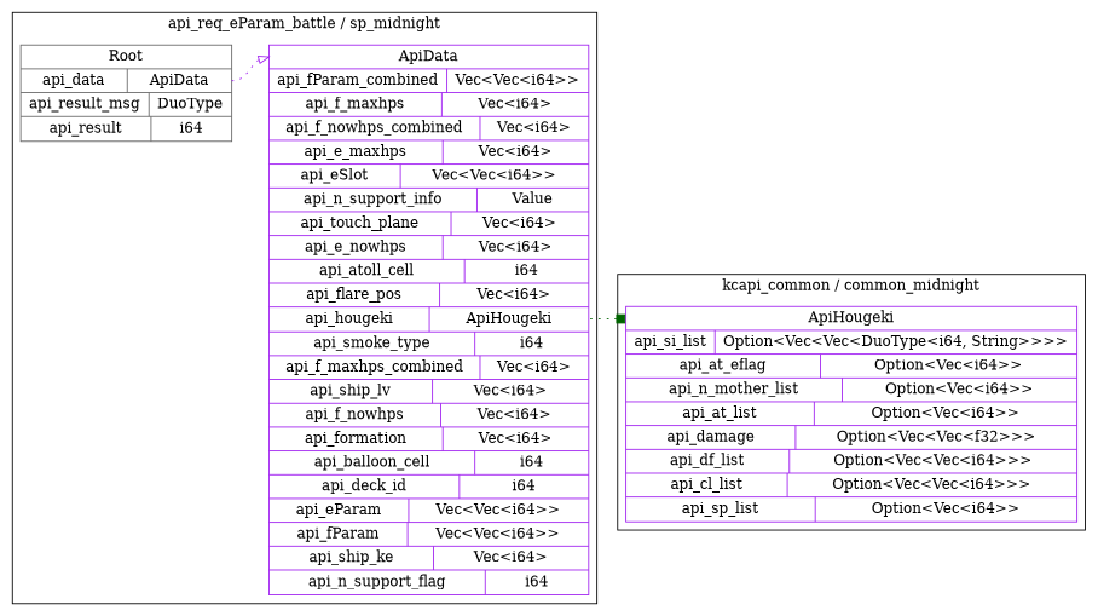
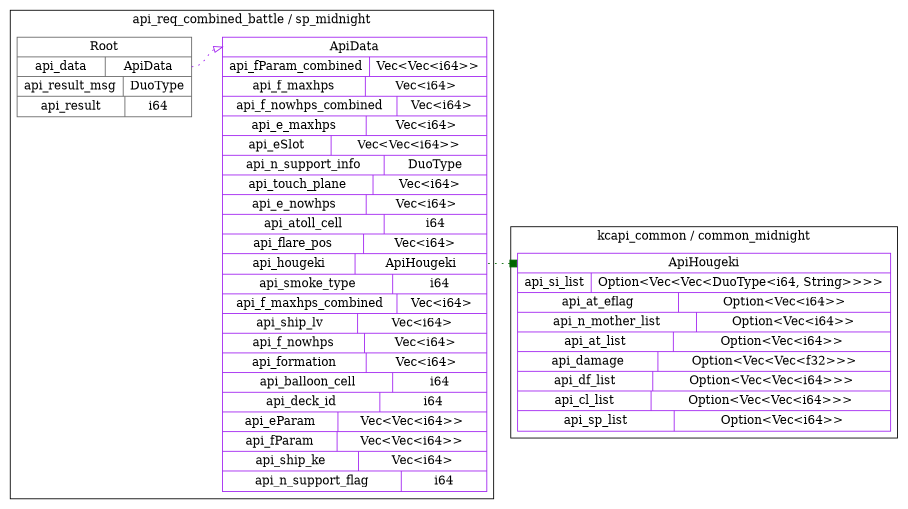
  digraph {
    rankdir=LR
    node [color=purple shape=record style=solid]
    edge [style=dotted]
    n1 [label="<ApiHougeki> ApiHougeki  | { api_si_list | <api_si_list> Option\<Vec\<Vec\<DuoType\<i64, String\>\>\>\> } | { api_at_eflag | <api_at_eflag> Option\<Vec\<i64\>\> } | { api_n_mother_list | <api_n_mother_list> Option\<Vec\<i64\>\> } | { api_at_list | <api_at_list> Option\<Vec\<i64\>\> } | { api_damage | <api_damage> Option\<Vec\<Vec\<f32\>\>\> } | { api_df_list | <api_df_list> Option\<Vec\<Vec\<i64\>\>\> } | { api_cl_list | <api_cl_list> Option\<Vec\<Vec\<i64\>\>\> } | { api_sp_list | <api_sp_list> Option\<Vec\<i64\>\> }"]
    n2 [color=gray40 label="<Root> Root  | { api_data | <api_data> ApiData } | { api_result_msg | <api_result_msg> DuoType } | { api_result | <api_result> i64 }"]
-   n3 [label="<ApiData> ApiData  | { api_fParam_combined | <api_fParam_combined> Vec\<Vec\<i64\>\> } | { api_f_maxhps | <api_f_maxhps> Vec\<i64\> } | { api_f_nowhps_combined | <api_f_nowhps_combined> Vec\<i64\> } | { api_e_maxhps | <api_e_maxhps> Vec\<i64\> } | { api_eSlot | <api_eSlot> Vec\<Vec\<i64\>\> } | { api_n_support_info | <api_n_support_info> Value } | { api_touch_plane | <api_touch_plane> Vec\<i64\> } | { api_e_nowhps | <api_e_nowhps> Vec\<i64\> } | { api_atoll_cell | <api_atoll_cell> i64 } | { api_flare_pos | <api_flare_pos> Vec\<i64\> } | { api_hougeki | <api_hougeki> ApiHougeki } | { api_smoke_type | <api_smoke_type> i64 } | { api_f_maxhps_combined | <api_f_maxhps_combined> Vec\<i64\> } | { api_ship_lv | <api_ship_lv> Vec\<i64\> } | { api_f_nowhps | <api_f_nowhps> Vec\<i64\> } | { api_formation | <api_formation> Vec\<i64\> } | { api_balloon_cell | <api_balloon_cell> i64 } | { api_deck_id | <api_deck_id> i64 } | { api_eParam | <api_eParam> Vec\<Vec\<i64\>\> } | { api_fParam | <api_fParam> Vec\<Vec\<i64\>\> } | { api_ship_ke | <api_ship_ke> Vec\<i64\> } | { api_n_support_flag | <api_n_support_flag> i64 }"]
+   n3 [label="<ApiData> ApiData  | { api_fParam_combined | <api_fParam_combined> Vec\<Vec\<i64\>\> } | { api_f_maxhps | <api_f_maxhps> Vec\<i64\> } | { api_f_nowhps_combined | <api_f_nowhps_combined> Vec\<i64\> } | { api_e_maxhps | <api_e_maxhps> Vec\<i64\> } | { api_eSlot | <api_eSlot> Vec\<Vec\<i64\>\> } | { api_n_support_info | <api_n_support_info> DuoType } | { api_touch_plane | <api_touch_plane> Vec\<i64\> } | { api_e_nowhps | <api_e_nowhps> Vec\<i64\> } | { api_atoll_cell | <api_atoll_cell> i64 } | { api_flare_pos | <api_flare_pos> Vec\<i64\> } | { api_hougeki | <api_hougeki> ApiHougeki } | { api_smoke_type | <api_smoke_type> i64 } | { api_f_maxhps_combined | <api_f_maxhps_combined> Vec\<i64\> } | { api_ship_lv | <api_ship_lv> Vec\<i64\> } | { api_f_nowhps | <api_f_nowhps> Vec\<i64\> } | { api_formation | <api_formation> Vec\<i64\> } | { api_balloon_cell | <api_balloon_cell> i64 } | { api_deck_id | <api_deck_id> i64 } | { api_eParam | <api_eParam> Vec\<Vec\<i64\>\> } | { api_fParam | <api_fParam> Vec\<Vec\<i64\>\> } | { api_ship_ke | <api_ship_ke> Vec\<i64\> } | { api_n_support_flag | <api_n_support_flag> i64 }"]
    subgraph cluster_1 {
      label="kcapi_common / common_midnight"
      n1
    }
    subgraph cluster_2 {
-     label="api_req_eParam_battle / sp_midnight"
+     label="api_req_combined_battle / sp_midnight"
      n2
      n3
    }
    n2 -> n3 [arrowhead=onormal color=purple headport="ApiData:w" tailport="api_data:e"]
    n3 -> n1 [arrowhead=box color=darkgreen headport="ApiHougeki:w" tailport="api_hougeki:e"]
  }
